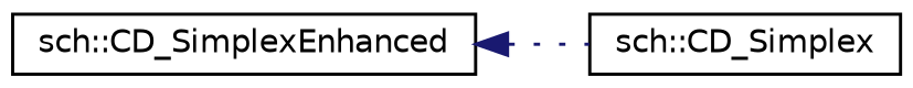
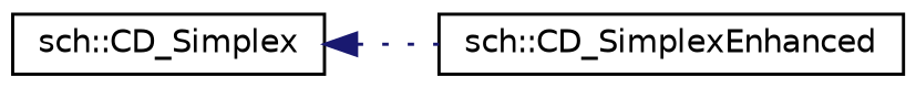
  digraph {
    rankdir=LR
    node [color=black fillcolor=white fontname=Helvetica fontsize=10 shape=record style=filled]
    n1 [height=0.2 label="sch::CD_Simplex" width=0.4]
    n2 [height=0.2 label="sch::CD_SimplexEnhanced" width=0.4]
-   n2 -> n1 [color=midnightblue dir=back fontname=Helvetica fontsize=10 labelfontname=Helvetica labelfontsize=10 style=dotted]
+   n1 -> n2 [color=midnightblue dir=back fontname=Helvetica fontsize=10 labelfontname=Helvetica labelfontsize=10 style=dotted]
  }
